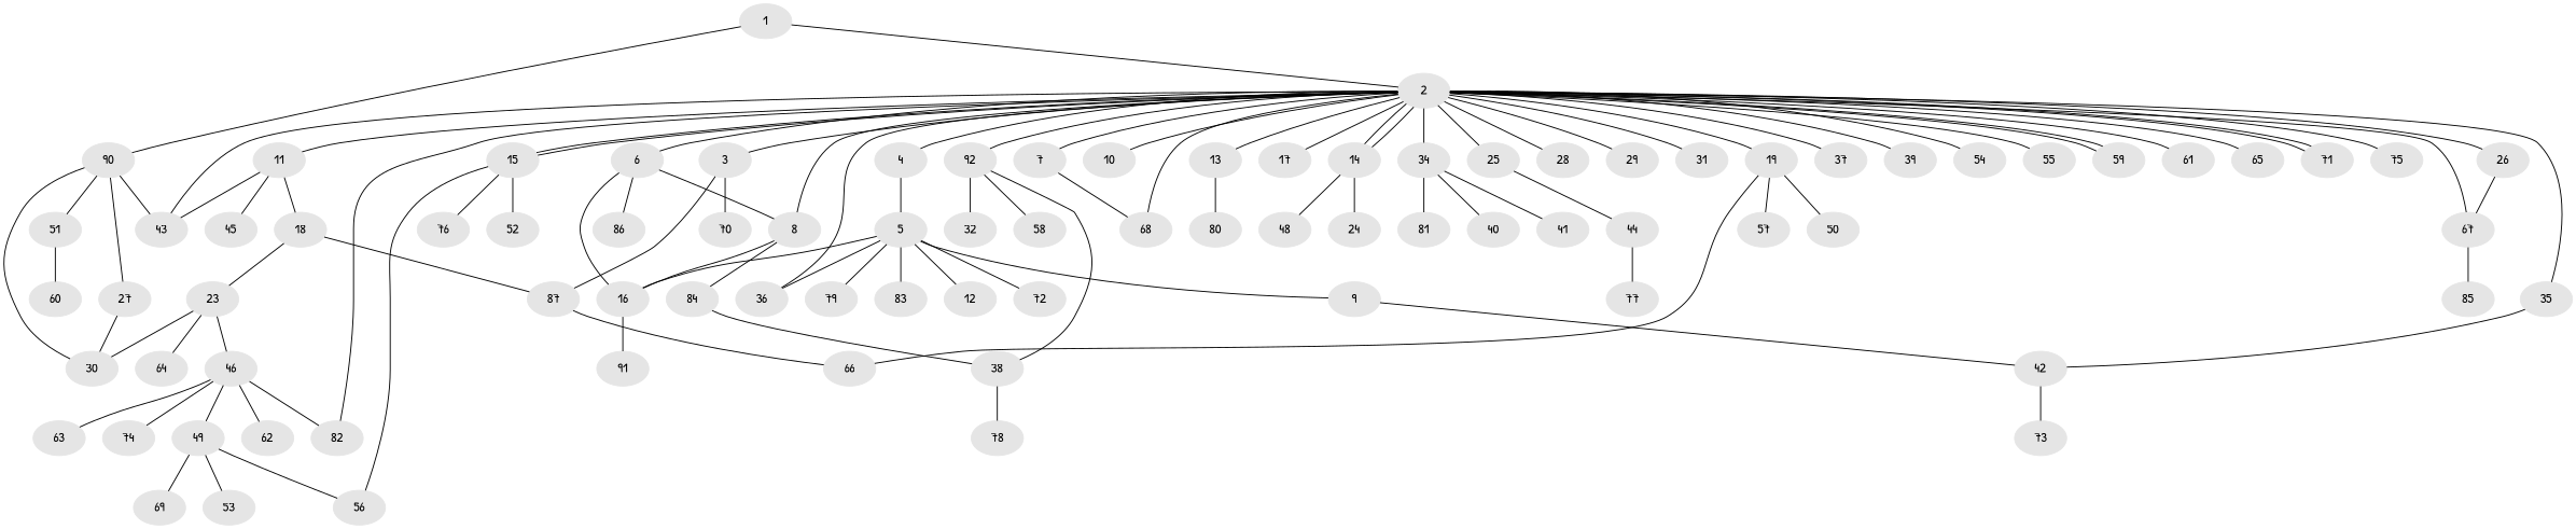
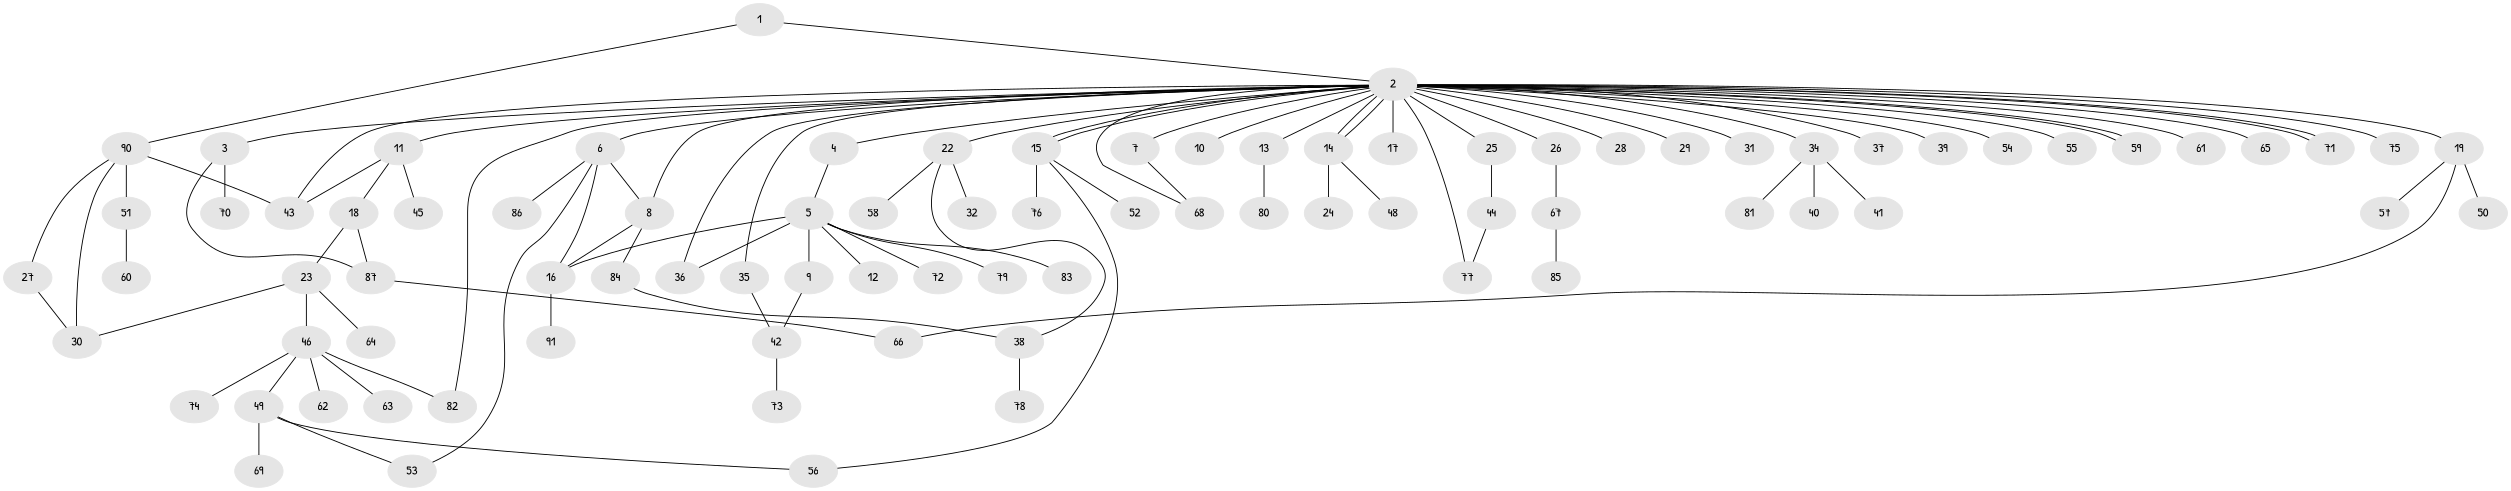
  graph {
    fontname="Patrick Hand"
    node [color=gray90 fontname="Patrick Hand" style=filled]
    edge [fontname="Patrick Hand"]
    1
    2
    n3 [label=90]
    3
    4
    6
    7
    8
    10
    11
    13
    14
    15
    17
    19
-   22 [label=92]
+   22
    25
    26
    28
    29
    31
    34
    35
    36
    37
    39
    43
    54
    55
    59
    61
    65
    67
    68
    71
    75
    82
    27
    30
    51
    n41 [label=87]
    70
    5
    16
    53
    86
    84
    18
    45
    80
    24
    48
    52
    56
    76
    50
    57
    66
    38
    32
    58
    44
    40
    41
    81
    42
    85
    9
    12
    72
    79
    83
    n73 [label=91]
    73
    23
    78
    64
    46
    60
    49
    62
    63
    74
    77
    69
    1 -- 2
    1 -- n3
    2 -- 3
    2 -- 4
    2 -- 6
    2 -- 7
    2 -- 8
    2 -- 10
    2 -- 11
    2 -- 13
    2 -- 14
    2 -- 14
    2 -- 15
    2 -- 15
    2 -- 17
    2 -- 19
    2 -- 22
    2 -- 25
    2 -- 26
    2 -- 28
    2 -- 29
    2 -- 31
    2 -- 34
    2 -- 35
    2 -- 36
    2 -- 37
    2 -- 39
    2 -- 43
    2 -- 54
    2 -- 55
    2 -- 59
    2 -- 59
    2 -- 61
    2 -- 65
-   2 -- 67
+   2 -- 77
    2 -- 68
    2 -- 71
    2 -- 71
    2 -- 75
    2 -- 82
    n3 -- 43
    n3 -- 27
    n3 -- 30
    n3 -- 51
    3 -- n41
    3 -- 70
    4 -- 5
    6 -- 8
    6 -- 16
+   6 -- 53
    6 -- 86
    7 -- 68
    8 -- 16
    8 -- 84
    11 -- 43
    11 -- 18
    11 -- 45
    13 -- 80
    14 -- 24
    14 -- 48
    15 -- 52
    15 -- 56
    15 -- 76
    19 -- 50
    19 -- 57
    19 -- 66
    22 -- 38
    22 -- 32
    22 -- 58
    25 -- 44
    26 -- 67
    34 -- 40
    34 -- 41
    34 -- 81
    35 -- 42
    67 -- 85
    27 -- 30
    51 -- 60
    n41 -- 66
    5 -- 36
    5 -- 16
    5 -- 9
    5 -- 12
    5 -- 72
    5 -- 79
    5 -- 83
    16 -- n73
    84 -- 38
    18 -- n41
    18 -- 23
    38 -- 78
    44 -- 77
    42 -- 73
    9 -- 42
    23 -- 30
    23 -- 64
    23 -- 46
    46 -- 82
    46 -- 49
    46 -- 62
    46 -- 63
    46 -- 74
    49 -- 53
    49 -- 56
    49 -- 69
  }
